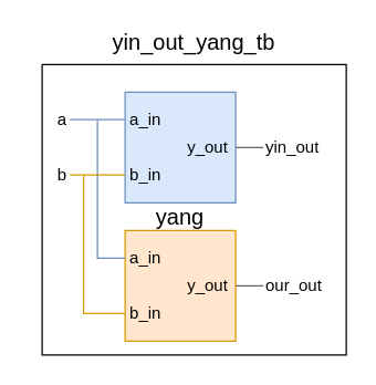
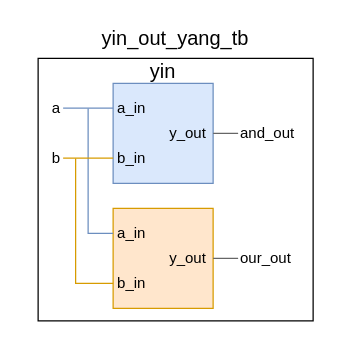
  <mxCell id="0" />
  <mxCell id="1" parent="0" />
  <mxCell id="2" value="" style="rounded=0;whiteSpace=wrap;html=1;fontSize=16;" vertex="1" parent="1"><mxGeometry x="30" y="46" width="220" height="210" as="geometry" /></mxCell>
  <mxCell id="3" value="" style="rounded=0;whiteSpace=wrap;html=1;fillColor=#dae8fc;strokeColor=#6c8ebf;" vertex="1" parent="1"><mxGeometry x="90" y="66" width="80" height="80" as="geometry" /></mxCell>
  <mxCell id="4" value="a_in" style="text;html=1;strokeColor=none;fillColor=none;align=center;verticalAlign=middle;whiteSpace=wrap;rounded=0;" vertex="1" parent="1"><mxGeometry x="90" y="76" width="30" height="20" as="geometry" /></mxCell>
  <mxCell id="5" value="b_in" style="text;html=1;strokeColor=none;fillColor=none;align=center;verticalAlign=middle;whiteSpace=wrap;rounded=0;" vertex="1" parent="1"><mxGeometry x="90" y="116" width="30" height="20" as="geometry" /></mxCell>
  <mxCell id="6" value="y_out" style="text;html=1;strokeColor=none;fillColor=none;align=center;verticalAlign=middle;whiteSpace=wrap;rounded=0;" vertex="1" parent="1"><mxGeometry x="130" y="96" width="40" height="20" as="geometry" /></mxCell>
+ <mxCell id="7" value="yin" style="text;html=1;strokeColor=none;fillColor=none;align=center;verticalAlign=middle;whiteSpace=wrap;rounded=0;fontSize=16;" vertex="1" parent="1"><mxGeometry x="100" y="46" width="60" height="20" as="geometry" /></mxCell>
  <mxCell id="8" value="" style="rounded=0;whiteSpace=wrap;html=1;fillColor=#ffe6cc;strokeColor=#d79b00;" vertex="1" parent="1"><mxGeometry x="90" y="166" width="80" height="80" as="geometry" /></mxCell>
  <mxCell id="9" value="a_in" style="text;html=1;strokeColor=none;fillColor=none;align=center;verticalAlign=middle;whiteSpace=wrap;rounded=0;" vertex="1" parent="1"><mxGeometry x="90" y="176" width="30" height="20" as="geometry" /></mxCell>
  <mxCell id="10" value="b_in" style="text;html=1;strokeColor=none;fillColor=none;align=center;verticalAlign=middle;whiteSpace=wrap;rounded=0;" vertex="1" parent="1"><mxGeometry x="90" y="216" width="30" height="20" as="geometry" /></mxCell>
  <mxCell id="11" value="y_out" style="text;html=1;strokeColor=none;fillColor=none;align=center;verticalAlign=middle;whiteSpace=wrap;rounded=0;" vertex="1" parent="1"><mxGeometry x="130" y="196" width="40" height="20" as="geometry" /></mxCell>
- <mxCell id="12" value="yang" style="text;html=1;strokeColor=none;fillColor=none;align=center;verticalAlign=middle;whiteSpace=wrap;rounded=0;fontSize=16;" vertex="1" parent="1"><mxGeometry x="100" y="146" width="60" height="20" as="geometry" /></mxCell>
  <mxCell id="13" value="" style="endArrow=none;html=1;rounded=0;fontSize=16;fillColor=#dae8fc;strokeColor=#6c8ebf;" edge="1" parent="1"><mxGeometry width="50" height="50" relative="1" as="geometry"><mxPoint x="50" y="85.89" as="sourcePoint" /><mxPoint x="90" y="85.89" as="targetPoint" /></mxGeometry></mxCell>
  <mxCell id="14" value="" style="endArrow=none;html=1;rounded=0;fontSize=16;exitX=0;exitY=0.5;exitDx=0;exitDy=0;fillColor=#dae8fc;strokeColor=#6c8ebf;" edge="1" parent="1" source="9"><mxGeometry width="50" height="50" relative="1" as="geometry"><mxPoint x="70" y="196" as="sourcePoint" /><mxPoint x="70" y="86" as="targetPoint" /><Array as="points"><mxPoint x="70" y="186" /></Array></mxGeometry></mxCell>
  <mxCell id="15" value="a" style="text;html=1;strokeColor=none;fillColor=none;align=right;verticalAlign=middle;whiteSpace=wrap;rounded=0;" vertex="1" parent="1"><mxGeometry x="20" y="76" width="30" height="20" as="geometry" /></mxCell>
  <mxCell id="16" value="" style="endArrow=none;html=1;rounded=0;fontSize=16;fillColor=#ffe6cc;strokeColor=#d79b00;" edge="1" parent="1"><mxGeometry width="50" height="50" relative="1" as="geometry"><mxPoint x="50" y="125.89" as="sourcePoint" /><mxPoint x="90" y="125.89" as="targetPoint" /></mxGeometry></mxCell>
  <mxCell id="17" value="b" style="text;html=1;strokeColor=none;fillColor=none;align=right;verticalAlign=middle;whiteSpace=wrap;rounded=0;" vertex="1" parent="1"><mxGeometry x="20" y="116" width="30" height="20" as="geometry" /></mxCell>
  <mxCell id="18" value="" style="endArrow=none;html=1;rounded=0;fontSize=16;exitX=0;exitY=0.5;exitDx=0;exitDy=0;fillColor=#ffe6cc;strokeColor=#d79b00;" edge="1" parent="1" source="10"><mxGeometry width="50" height="50" relative="1" as="geometry"><mxPoint x="80" y="226" as="sourcePoint" /><mxPoint x="60" y="126" as="targetPoint" /><Array as="points"><mxPoint x="60" y="226" /></Array></mxGeometry></mxCell>
  <mxCell id="19" style="edgeStyle=orthogonalEdgeStyle;rounded=0;orthogonalLoop=1;jettySize=auto;html=1;exitX=0;exitY=0.5;exitDx=0;exitDy=0;entryX=1;entryY=0.5;entryDx=0;entryDy=0;fontSize=16;endArrow=none;endFill=0;fillColor=#f5f5f5;strokeColor=#666666;" edge="1" parent="1" source="20" target="6"><mxGeometry relative="1" as="geometry" /></mxCell>
- <mxCell id="20" value="yin_out" style="text;html=1;strokeColor=none;fillColor=none;align=left;verticalAlign=middle;whiteSpace=wrap;rounded=0;" vertex="1" parent="1"><mxGeometry x="190" y="96" width="50" height="20" as="geometry" /></mxCell>
+ <mxCell id="20" value="and_out" style="text;html=1;strokeColor=none;fillColor=none;align=left;verticalAlign=middle;whiteSpace=wrap;rounded=0;" vertex="1" parent="1"><mxGeometry x="190" y="96" width="50" height="20" as="geometry" /></mxCell>
  <mxCell id="21" style="edgeStyle=orthogonalEdgeStyle;rounded=0;orthogonalLoop=1;jettySize=auto;html=1;exitX=0;exitY=0.5;exitDx=0;exitDy=0;entryX=1;entryY=0.5;entryDx=0;entryDy=0;fontSize=16;endArrow=none;endFill=0;fillColor=#f5f5f5;strokeColor=#666666;" edge="1" parent="1" source="22"><mxGeometry relative="1" as="geometry"><mxPoint x="170" y="206" as="targetPoint" /></mxGeometry></mxCell>
  <mxCell id="22" value="our_out" style="text;html=1;strokeColor=none;fillColor=none;align=left;verticalAlign=middle;whiteSpace=wrap;rounded=0;" vertex="1" parent="1"><mxGeometry x="190" y="196" width="50" height="20" as="geometry" /></mxCell>
  <mxCell id="23" value="yin_out_yang_tb" style="text;html=1;strokeColor=none;fillColor=none;align=center;verticalAlign=middle;whiteSpace=wrap;rounded=0;fontSize=16;" vertex="1" parent="1"><mxGeometry x="110" y="20" width="60" height="20" as="geometry" /></mxCell>
